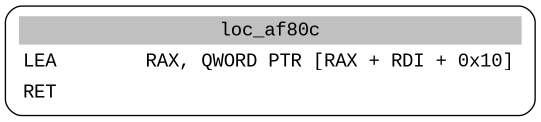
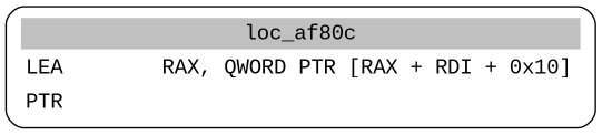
  digraph {
-   n1 [fontname="Courier New" label=<<table border="0" cellborder="0" cellpadding="3"><tr><td align="center" colspan="2" bgcolor="grey">loc_af80c</td></tr><tr><td align="left">LEA        RAX, QWORD PTR [RAX + RDI + 0x10]</td></tr><tr><td align="left">RET        </td></tr></table>> shape=Mrecord]
+   n1 [fontname="Courier New" label=<<table border="0" cellborder="0" cellpadding="3"><tr><td align="center" colspan="2" bgcolor="grey">loc_af80c</td></tr><tr><td align="left">LEA        RAX, QWORD PTR [RAX + RDI + 0x10]</td></tr><tr><td align="left">PTR        </td></tr></table>> shape=Mrecord]
  }
